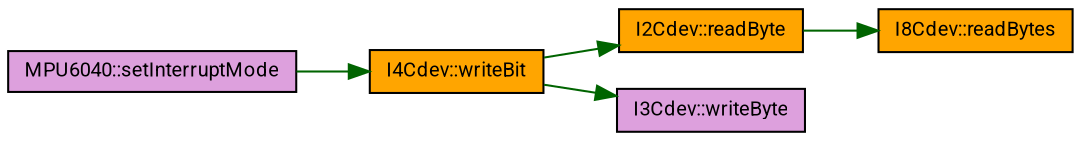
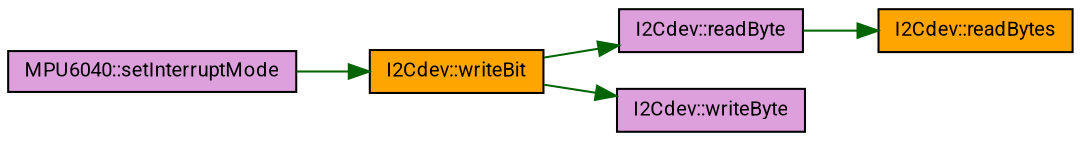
  digraph {
    fontname=Roboto
    rankdir=LR
    node [color=black fillcolor=orange fontname=Roboto fontsize=10 shape=record style=filled]
    edge [color=darkgreen fontname=Roboto fontsize=10 labelfontname=Helvetica labelfontsize=10 style=solid]
    n1 [fillcolor=plum fontcolor=black height=0.2 label="MPU6040::setInterruptMode" width=0.4]
-   n2 [height=0.2 label="I4Cdev::writeBit" width=0.4]
-   n3 [height=0.2 label="I2Cdev::readByte" width=0.4]
-   n4 [fillcolor=plum height=0.2 label="I3Cdev::writeByte" width=0.4]
-   n5 [height=0.2 label="I8Cdev::readBytes" width=0.4]
+   n2 [height=0.2 label="I2Cdev::writeBit" width=0.4]
+   n3 [fillcolor=plum height=0.2 label="I2Cdev::readByte" width=0.4]
+   n4 [fillcolor=plum height=0.2 label="I2Cdev::writeByte" width=0.4]
+   n5 [height=0.2 label="I2Cdev::readBytes" width=0.4]
    n1 -> n2
    n2 -> n3
    n2 -> n4
    n3 -> n5
  }
